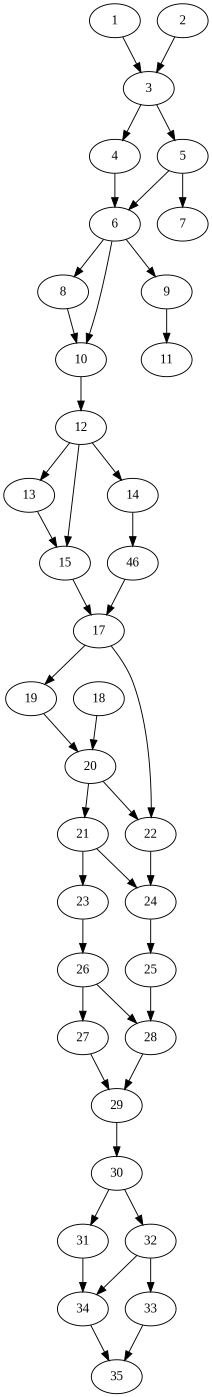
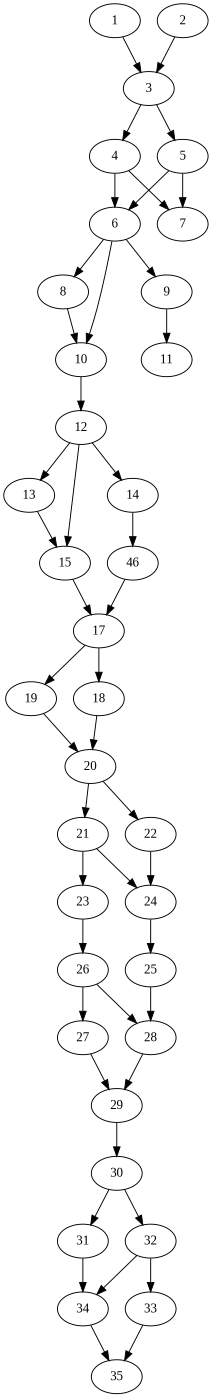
  digraph {
    fontname="Liberation Serif"
    node [alpha=0.06 fontname="Liberation Serif"]
    edge [fontname="Liberation Serif"]
    1 [alpha=0.19 expect_size=20523008]
    3 [alpha=0.11 expect_size=45894656]
    4 [alpha=0.19 expect_size=36531200]
    5 [alpha=0.10 expect_size=18686976]
    6 [alpha=0.03 expect_size=11928576]
    7 [alpha=0.01 expect_size=7609344]
    2 [expect_size=9509888]
    8 [alpha=0.15 expect_size=8245248]
    9 [alpha=0.18 expect_size=49180672]
    10 [alpha=0.09 expect_size=24364032]
    11 [alpha=0.05 expect_size=6044672]
    12 [alpha=0.16 expect_size=51968000]
    13 [alpha=0.09 expect_size=18820096]
    14 [alpha=0.17 expect_size=44882944]
    15 [alpha=0.18 expect_size=41629696]
    n16 [alpha=0.01 expect_size=17759232 label=46]
    17 [alpha=0.05 expect_size=25404416]
    18 [alpha=0.02 expect_size=26808320]
    19 [alpha=0.16 expect_size=14348288]
    20 [alpha=0.11 expect_size=8967168]
    21 [alpha=0.11 expect_size=30758912]
    22 [alpha=0.13 expect_size=43453440]
    23 [alpha=0.13 expect_size=34453504]
    24 [expect_size=8080384]
    26 [expect_size=42803200]
    25 [alpha=0.04 expect_size=47547392]
    28 [alpha=0.12 expect_size=9957376]
    27 [alpha=0.08 expect_size=44570624]
    29 [alpha=0.14 expect_size=15561728]
    30 [alpha=0.05 expect_size=7239680]
    31 [alpha=0.15 expect_size=32115712]
    32 [expect_size=11098112]
    34 [alpha=0.15 expect_size=26391552]
    33 [alpha=0.02 expect_size=42824704]
    35 [alpha=0.04 expect_size=40272896]
    1 -> 3
    3 -> 4
    3 -> 5
    4 -> 6
+   4 -> 7
    5 -> 6
    5 -> 7
    6 -> 8
    6 -> 9
    6 -> 10
    2 -> 3
    8 -> 10
    9 -> 11
    10 -> 12
    12 -> 13
    12 -> 14
    12 -> 15
    13 -> 15
    14 -> n16
    15 -> 17
    n16 -> 17
-   17 -> 22
+   17 -> 18
    17 -> 19
    18 -> 20
    19 -> 20
    20 -> 21
    20 -> 22
    21 -> 23
    21 -> 24
    22 -> 24
    23 -> 26
    24 -> 25
    26 -> 28
    26 -> 27
    25 -> 28
    28 -> 29
    27 -> 29
    29 -> 30
    30 -> 31
    30 -> 32
    31 -> 34
    32 -> 34
    32 -> 33
    34 -> 35
    33 -> 35
  }
